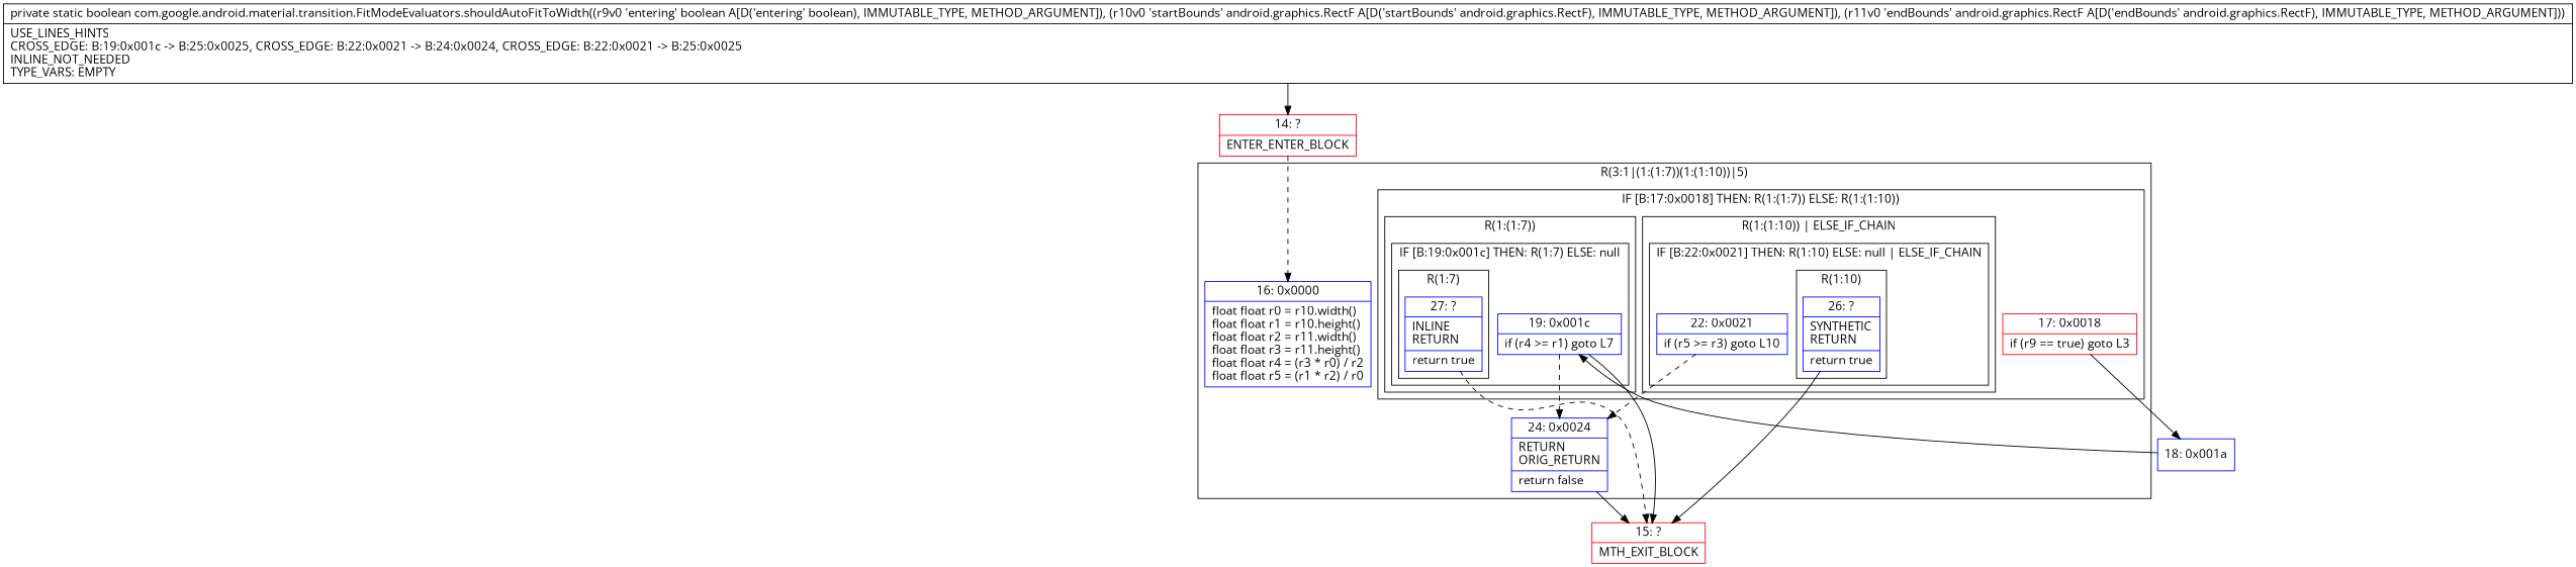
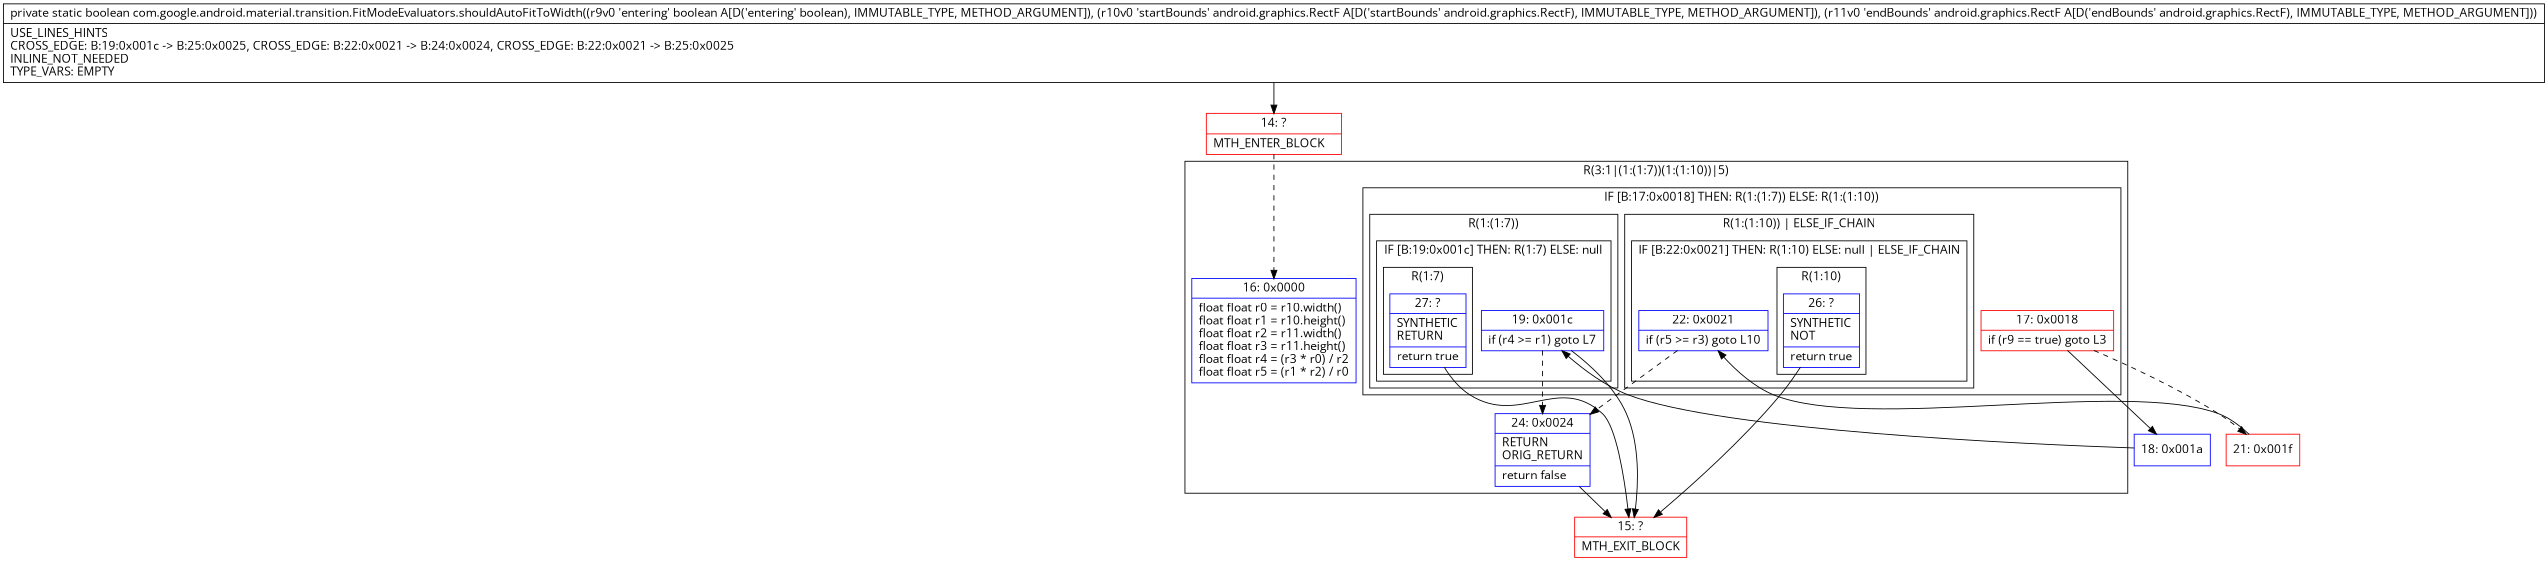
  digraph {
    fontname="Open Sans"
    node [color=blue fontname="Open Sans" shape=record]
    edge [fontname="Open Sans"]
-   n1 [label="{27\:\ ?|INLINE\lRETURN\l|return true\l}"]
+   n1 [label="{27\:\ ?|SYNTHETIC\lRETURN\l|return true\l}"]
    n2 [label="{19\:\ 0x001c|if (r4 \>= r1) goto L7\l}"]
-   n3 [label="{26\:\ ?|SYNTHETIC\lRETURN\l|return true\l}"]
+   n3 [label="{26\:\ ?|SYNTHETIC\lNOT\l|return true\l}"]
    n4 [label="{22\:\ 0x0021|if (r5 \>= r3) goto L10\l}"]
    n5 [color=red label="{17\:\ 0x0018|if (r9 == true) goto L3\l}"]
    n6 [label="{16\:\ 0x0000|float float r0 = r10.width()\lfloat float r1 = r10.height()\lfloat float r2 = r11.width()\lfloat float r3 = r11.height()\lfloat float r4 = (r3 * r0) \/ r2\lfloat float r5 = (r1 * r2) \/ r0\l}"]
    n7 [label="{24\:\ 0x0024|RETURN\lORIG_RETURN\l|return false\l}"]
    n8 [color=red label="{15\:\ ?|MTH_EXIT_BLOCK\l}"]
    n9 [label="{18\:\ 0x001a}"]
-   n11 [color=red label="{14\:\ ?|ENTER_ENTER_BLOCK\l}"]
+   n10 [color=red label="{21\:\ 0x001f}"]
+   n11 [color=red label="{14\:\ ?|MTH_ENTER_BLOCK\l}"]
    n12 [label="{private static boolean com.google.android.material.transition.FitModeEvaluators.shouldAutoFitToWidth((r9v0 'entering' boolean A[D('entering' boolean), IMMUTABLE_TYPE, METHOD_ARGUMENT]), (r10v0 'startBounds' android.graphics.RectF A[D('startBounds' android.graphics.RectF), IMMUTABLE_TYPE, METHOD_ARGUMENT]), (r11v0 'endBounds' android.graphics.RectF A[D('endBounds' android.graphics.RectF), IMMUTABLE_TYPE, METHOD_ARGUMENT]))  | USE_LINES_HINTS\lCROSS_EDGE: B:19:0x001c \-\> B:25:0x0025, CROSS_EDGE: B:22:0x0021 \-\> B:24:0x0024, CROSS_EDGE: B:22:0x0021 \-\> B:25:0x0025\lINLINE_NOT_NEEDED\lTYPE_VARS: EMPTY\l}" color=""]
    subgraph cluster_1 {
      label="R(3:1|(1:(1:7))(1:(1:10))|5)"
      n6
      n7
      subgraph cluster_2 {
        label="IF [B:17:0x0018] THEN: R(1:(1:7)) ELSE: R(1:(1:10))"
        n5
        subgraph cluster_3 {
          label="R(1:(1:7))"
          subgraph cluster_4 {
            label="IF [B:19:0x001c] THEN: R(1:7) ELSE: null"
            n2
            subgraph cluster_5 {
              label="R(1:7)"
              n1
            }
          }
        }
        subgraph cluster_6 {
          label="R(1:(1:10)) | ELSE_IF_CHAIN\l"
          subgraph cluster_7 {
            label="IF [B:22:0x0021] THEN: R(1:10) ELSE: null | ELSE_IF_CHAIN\l"
            n4
            subgraph cluster_8 {
              label="R(1:10)"
              n3
            }
          }
        }
      }
    }
-   n1 -> n8 [style=dashed]
+   n1 -> n8
    n2 -> n7 [style=dashed]
    n2 -> n8
    n3 -> n8
    n4 -> n7 [style=dashed]
    n5 -> n9
+   n5 -> n10 [style=dashed]
    n7 -> n8
    n9 -> n2
+   n10 -> n4
    n11 -> n6 [style=dashed]
    n12 -> n11
  }
